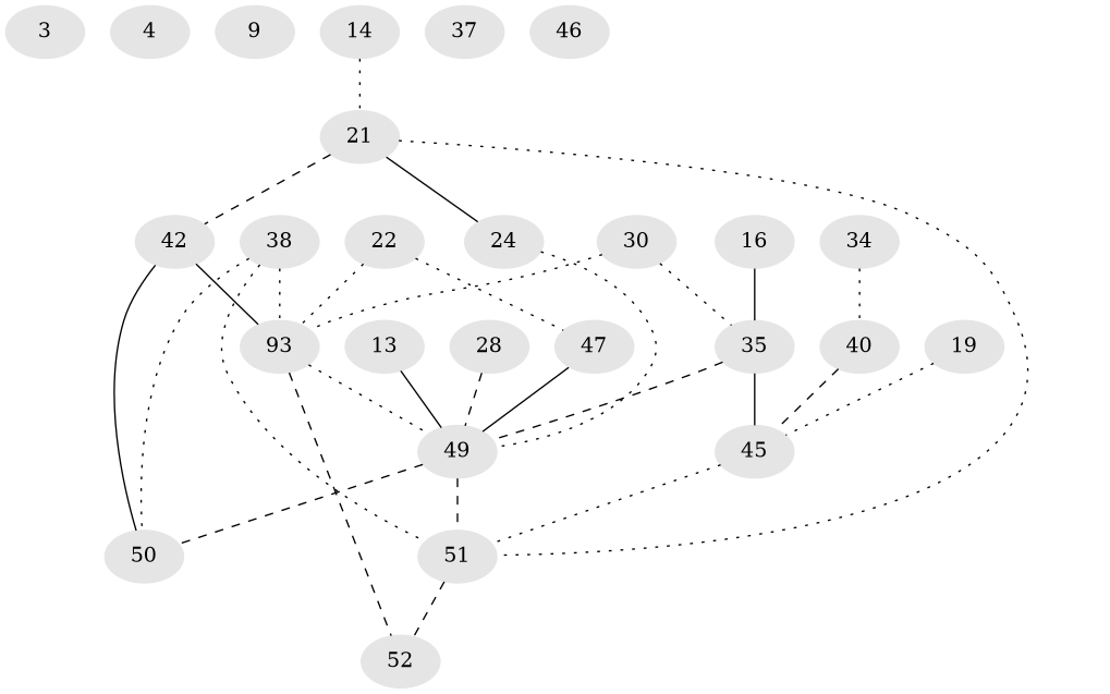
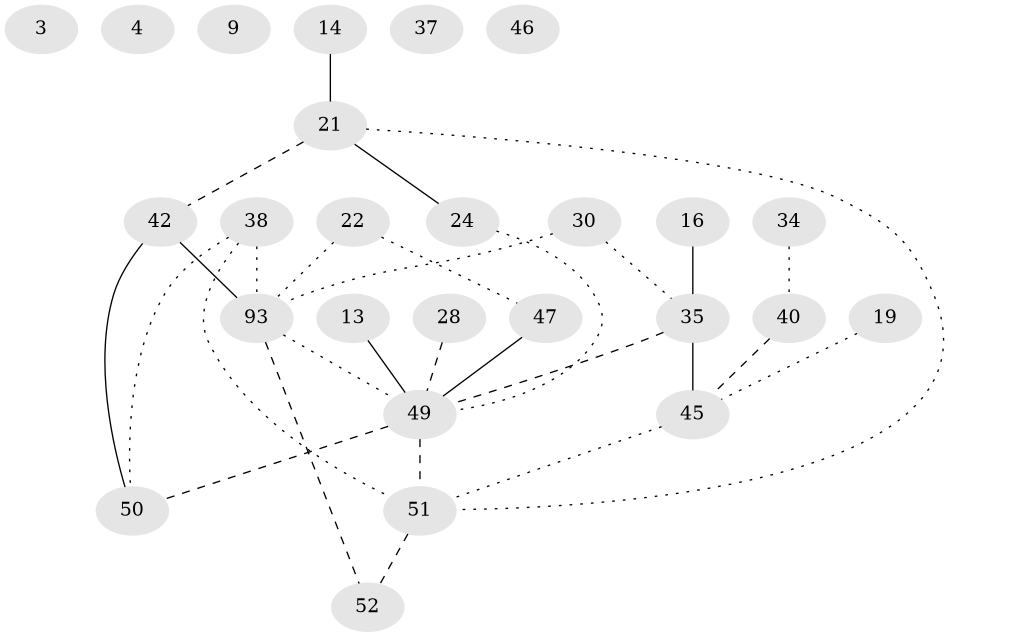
  graph {
    node [color=gray90 style=filled]
    edge [style=dotted]
    3
    4
    9
    49 [super="+18+48"]
    51 [super="+17+44"]
    50 [super="+27+26"]
    13
    14
    21
    24
    42 [super="+41"]
    16
    35
    45 [super="+23+36"]
    19
    n16 [label=93 super="+11+33"]
    52
    22
    47
    28
    30 [super="+5"]
    40 [super="+32"]
    34
    37
    38 [super="+6"]
    46
    49 -- 51 [style=dashed weight=2]
    49 -- 50 [style=dashed]
    51 -- 52 [style=dashed]
    13 -- 49 [style=solid]
-   14 -- 21
+   14 -- 21 [style=solid]
    21 -- 51
    21 -- 24 [style=solid]
    21 -- 42 [style=dashed weight=2]
    24 -- 49
    42 -- 50 [style=solid]
    42 -- n16 [style=solid weight=3]
    16 -- 35 [style=solid]
    35 -- 49 [style=dashed]
    35 -- 45 [style=solid weight=2]
    45 -- 51
    19 -- 45
    n16 -- 49 [weight=2]
    n16 -- 52 [style=dashed]
    22 -- n16 [weight=2]
    22 -- 47
    47 -- 49 [style=solid]
    28 -- 49 [style=dashed]
    30 -- 35
    30 -- n16
    40 -- 45 [style=dashed]
    34 -- 40
    38 -- 51
    38 -- 50
    38 -- n16 [weight=3]
  }
